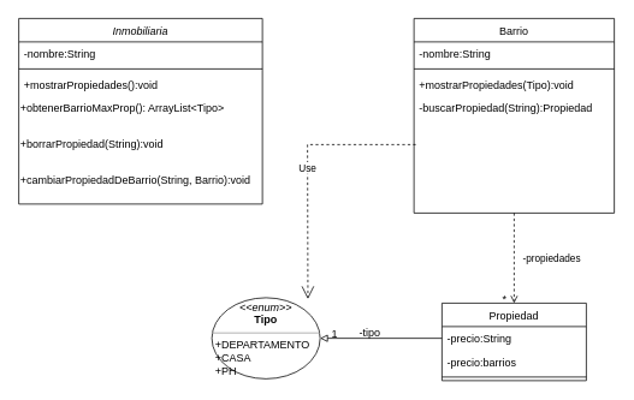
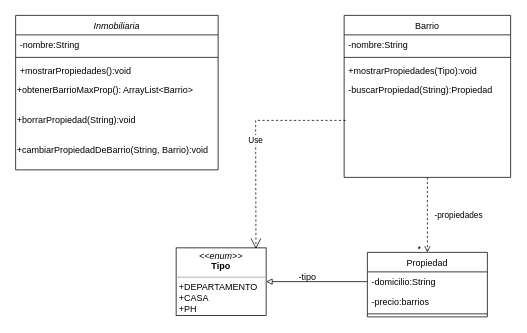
  <mxCell id="0" />
  <mxCell id="1" parent="0" />
  <mxCell id="2" value="Inmobiliaria" style="swimlane;fontStyle=2;align=center;verticalAlign=top;childLayout=stackLayout;horizontal=1;startSize=26;horizontalStack=0;resizeParent=1;resizeLast=0;collapsible=1;marginBottom=0;rounded=0;shadow=0;strokeWidth=1;" parent="1" vertex="1"><mxGeometry x="20" y="20" width="270" height="206" as="geometry"><mxRectangle x="230" y="-30" width="160" height="26" as="alternateBounds" /></mxGeometry></mxCell>
  <mxCell id="3" value="-nombre:String" style="text;align=left;verticalAlign=top;spacingLeft=4;spacingRight=4;overflow=hidden;rotatable=0;points=[[0,0.5],[1,0.5]];portConstraint=eastwest;" vertex="1" parent="2"><mxGeometry y="26" width="270" height="26" as="geometry" /></mxCell>
  <mxCell id="4" value="" style="line;html=1;strokeWidth=1;align=left;verticalAlign=middle;spacingTop=-1;spacingLeft=3;spacingRight=3;rotatable=0;labelPosition=right;points=[];portConstraint=eastwest;" parent="2" vertex="1"><mxGeometry y="52" width="270" height="8" as="geometry" /></mxCell>
  <mxCell id="5" value="+mostrarPropiedades():void" style="text;align=left;verticalAlign=top;spacingLeft=4;spacingRight=4;overflow=hidden;rotatable=0;points=[[0,0.5],[1,0.5]];portConstraint=eastwest;" vertex="1" parent="2"><mxGeometry y="60" width="270" height="26" as="geometry" /></mxCell>
- <mxCell id="6" value="+obtenerBarrioMaxProp(): ArrayList&amp;lt;Tipo&amp;gt;" style="text;whiteSpace=wrap;html=1;" vertex="1" parent="2"><mxGeometry y="86" width="270" height="40" as="geometry" /></mxCell>
+ <mxCell id="6" value="+obtenerBarrioMaxProp(): ArrayList&amp;lt;Barrio&amp;gt;" style="text;whiteSpace=wrap;html=1;" vertex="1" parent="2"><mxGeometry y="86" width="270" height="40" as="geometry" /></mxCell>
  <mxCell id="7" value="+borrarPropiedad(String):void" style="text;whiteSpace=wrap;html=1;" vertex="1" parent="2"><mxGeometry y="126" width="270" height="40" as="geometry" /></mxCell>
  <mxCell id="8" value="+cambiarPropiedadDeBarrio(String, Barrio):void" style="text;whiteSpace=wrap;html=1;" vertex="1" parent="2"><mxGeometry y="166" width="270" height="40" as="geometry" /></mxCell>
  <mxCell id="9" value="Propiedad" style="swimlane;fontStyle=0;align=center;verticalAlign=top;childLayout=stackLayout;horizontal=1;startSize=26;horizontalStack=0;resizeParent=1;resizeLast=0;collapsible=1;marginBottom=0;rounded=0;shadow=0;strokeWidth=1;" parent="1" vertex="1"><mxGeometry x="489" y="336" width="160" height="86" as="geometry"><mxRectangle x="340" y="380" width="170" height="26" as="alternateBounds" /></mxGeometry></mxCell>
- <mxCell id="10" value="-precio:String" style="text;align=left;verticalAlign=top;spacingLeft=4;spacingRight=4;overflow=hidden;rotatable=0;points=[[0,0.5],[1,0.5]];portConstraint=eastwest;" vertex="1" parent="9"><mxGeometry y="26" width="160" height="26" as="geometry" /></mxCell>
+ <mxCell id="10" value="-domicilio:String" style="text;align=left;verticalAlign=top;spacingLeft=4;spacingRight=4;overflow=hidden;rotatable=0;points=[[0,0.5],[1,0.5]];portConstraint=eastwest;" vertex="1" parent="9"><mxGeometry y="26" width="160" height="26" as="geometry" /></mxCell>
  <mxCell id="11" value="-precio:barrios" style="text;align=left;verticalAlign=top;spacingLeft=4;spacingRight=4;overflow=hidden;rotatable=0;points=[[0,0.5],[1,0.5]];portConstraint=eastwest;" vertex="1" parent="9"><mxGeometry y="52" width="160" height="26" as="geometry" /></mxCell>
  <mxCell id="12" value="" style="line;html=1;strokeWidth=1;align=left;verticalAlign=middle;spacingTop=-1;spacingLeft=3;spacingRight=3;rotatable=0;labelPosition=right;points=[];portConstraint=eastwest;" parent="9" vertex="1"><mxGeometry y="78" width="160" height="8" as="geometry" /></mxCell>
  <mxCell id="13" value="Barrio" style="swimlane;fontStyle=0;align=center;verticalAlign=top;childLayout=stackLayout;horizontal=1;startSize=26;horizontalStack=0;resizeParent=1;resizeLast=0;collapsible=1;marginBottom=0;rounded=0;shadow=0;strokeWidth=1;" parent="1" vertex="1"><mxGeometry x="458" y="20" width="222" height="216" as="geometry"><mxRectangle x="550" y="140" width="160" height="26" as="alternateBounds" /></mxGeometry></mxCell>
  <mxCell id="14" value="-nombre:String" style="text;align=left;verticalAlign=top;spacingLeft=4;spacingRight=4;overflow=hidden;rotatable=0;points=[[0,0.5],[1,0.5]];portConstraint=eastwest;" parent="13" vertex="1"><mxGeometry y="26" width="222" height="26" as="geometry" /></mxCell>
  <mxCell id="15" value="" style="line;html=1;strokeWidth=1;align=left;verticalAlign=middle;spacingTop=-1;spacingLeft=3;spacingRight=3;rotatable=0;labelPosition=right;points=[];portConstraint=eastwest;" parent="13" vertex="1"><mxGeometry y="52" width="222" height="8" as="geometry" /></mxCell>
  <mxCell id="16" value="+mostrarPropiedades(Tipo):void" style="text;align=left;verticalAlign=top;spacingLeft=4;spacingRight=4;overflow=hidden;rotatable=0;points=[[0,0.5],[1,0.5]];portConstraint=eastwest;" vertex="1" parent="13"><mxGeometry y="60" width="222" height="26" as="geometry" /></mxCell>
  <mxCell id="17" value="-buscarPropiedad(String):Propiedad" style="text;align=left;verticalAlign=top;spacingLeft=4;spacingRight=4;overflow=hidden;rotatable=0;points=[[0,0.5],[1,0.5]];portConstraint=eastwest;" vertex="1" parent="13"><mxGeometry y="86" width="222" height="26" as="geometry" /></mxCell>
  <mxCell id="18" value="-propiedades" style="endArrow=open;shadow=0;strokeWidth=1;rounded=0;endFill=1;edgeStyle=elbowEdgeStyle;elbow=vertical;exitX=0.5;exitY=1;exitDx=0;exitDy=0;entryX=0.5;entryY=0;entryDx=0;entryDy=0;dashed=1;" edge="1" parent="1" source="13" target="9"><mxGeometry y="42" relative="1" as="geometry"><mxPoint x="570" y="290" as="sourcePoint" /><mxPoint x="698" y="290" as="targetPoint" /><mxPoint as="offset" /></mxGeometry></mxCell>
  <mxCell id="19" value="*" style="resizable=0;align=right;verticalAlign=bottom;labelBackgroundColor=none;fontSize=12;" connectable="0" vertex="1" parent="18"><mxGeometry x="1" relative="1" as="geometry"><mxPoint x="-7" y="4" as="offset" /></mxGeometry></mxCell>
- <mxCell id="20" value="&lt;p style=&quot;margin:0px;margin-top:4px;text-align:center;&quot;&gt;&lt;i&gt;&amp;lt;&amp;lt;enum&amp;gt;&amp;gt;&lt;/i&gt;&lt;br&gt;&lt;b&gt;Tipo&lt;/b&gt;&lt;/p&gt;&lt;hr size=&quot;1&quot;&gt;&lt;p style=&quot;margin:0px;margin-left:4px;&quot;&gt;+DEPARTAMENTO&amp;nbsp;&lt;br&gt;+CASA&lt;/p&gt;&lt;p style=&quot;margin:0px;margin-left:4px;&quot;&gt;+PH&lt;/p&gt;&lt;hr size=&quot;1&quot;&gt;&lt;p style=&quot;margin:0px;margin-left:4px;&quot;&gt;&lt;br&gt;&lt;/p&gt;" style="ellipse;verticalAlign=top;align=left;overflow=fill;fontSize=12;fontFamily=Helvetica;html=1;" vertex="1" parent="1"><mxGeometry x="234" y="330" width="120" height="90" as="geometry" /></mxCell>
+ <mxCell id="20" value="&lt;p style=&quot;margin:0px;margin-top:4px;text-align:center;&quot;&gt;&lt;i&gt;&amp;lt;&amp;lt;enum&amp;gt;&amp;gt;&lt;/i&gt;&lt;br&gt;&lt;b&gt;Tipo&lt;/b&gt;&lt;/p&gt;&lt;hr size=&quot;1&quot;&gt;&lt;p style=&quot;margin:0px;margin-left:4px;&quot;&gt;+DEPARTAMENTO&amp;nbsp;&lt;br&gt;+CASA&lt;/p&gt;&lt;p style=&quot;margin:0px;margin-left:4px;&quot;&gt;+PH&lt;/p&gt;&lt;hr size=&quot;1&quot;&gt;&lt;p style=&quot;margin:0px;margin-left:4px;&quot;&gt;&lt;br&gt;&lt;/p&gt;" style="verticalAlign=top;align=left;overflow=fill;fontSize=12;fontFamily=Helvetica;html=1;" vertex="1" parent="1"><mxGeometry x="234" y="330" width="120" height="90" as="geometry" /></mxCell>
  <mxCell id="21" style="edgeStyle=orthogonalEdgeStyle;rounded=0;orthogonalLoop=1;jettySize=auto;html=1;entryX=1;entryY=0.5;entryDx=0;entryDy=0;endArrow=block;endFill=0;" edge="1" parent="1" source="10" target="20"><mxGeometry relative="1" as="geometry" /></mxCell>
  <mxCell id="22" value="-tipo" style="text;html=1;resizable=0;points=[];;align=center;verticalAlign=middle;labelBackgroundColor=none;rounded=0;shadow=0;strokeWidth=1;fontSize=12;" vertex="1" connectable="0" parent="1"><mxGeometry x="398" y="90" as="geometry"><mxPoint x="10" y="278" as="offset" /></mxGeometry></mxCell>
- <mxCell id="23" value="1" style="text;html=1;align=center;verticalAlign=middle;resizable=0;points=[];autosize=1;strokeColor=none;fillColor=none;" vertex="1" parent="1"><mxGeometry x="355" y="355" width="30" height="30" as="geometry" /></mxCell>
  <mxCell id="24" value="Use" style="endArrow=open;endSize=12;dashed=1;html=1;rounded=0;entryX=0.887;entryY=0.016;entryDx=0;entryDy=0;entryPerimeter=0;" edge="1" parent="1" target="20"><mxGeometry width="160" relative="1" as="geometry"><mxPoint x="460" y="160" as="sourcePoint" /><mxPoint x="330" y="320" as="targetPoint" /><Array as="points"><mxPoint x="340" y="160" /></Array></mxGeometry></mxCell>
